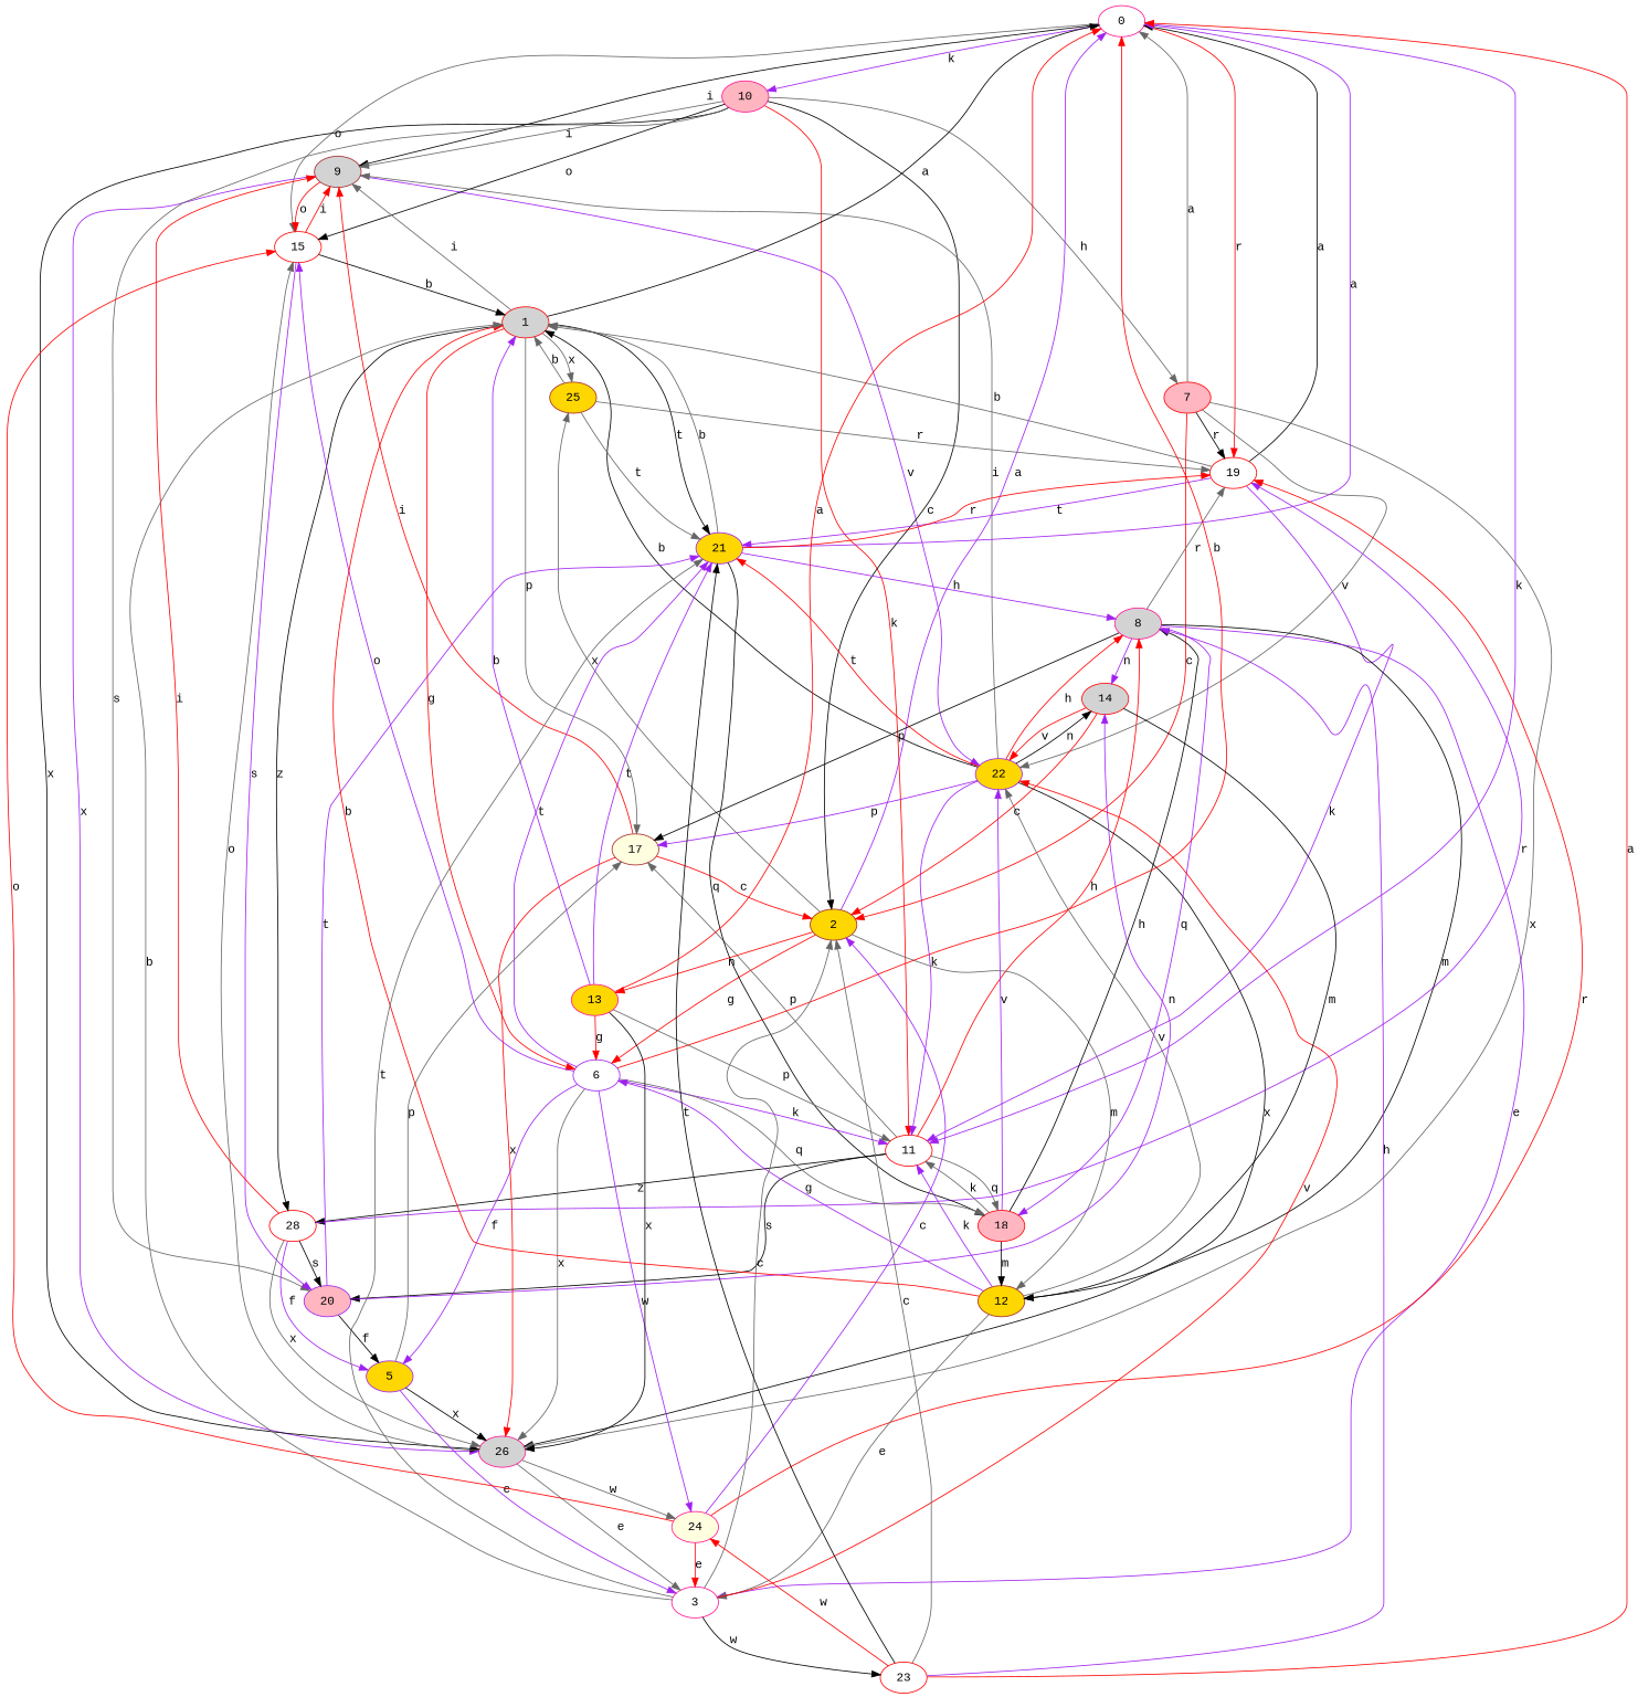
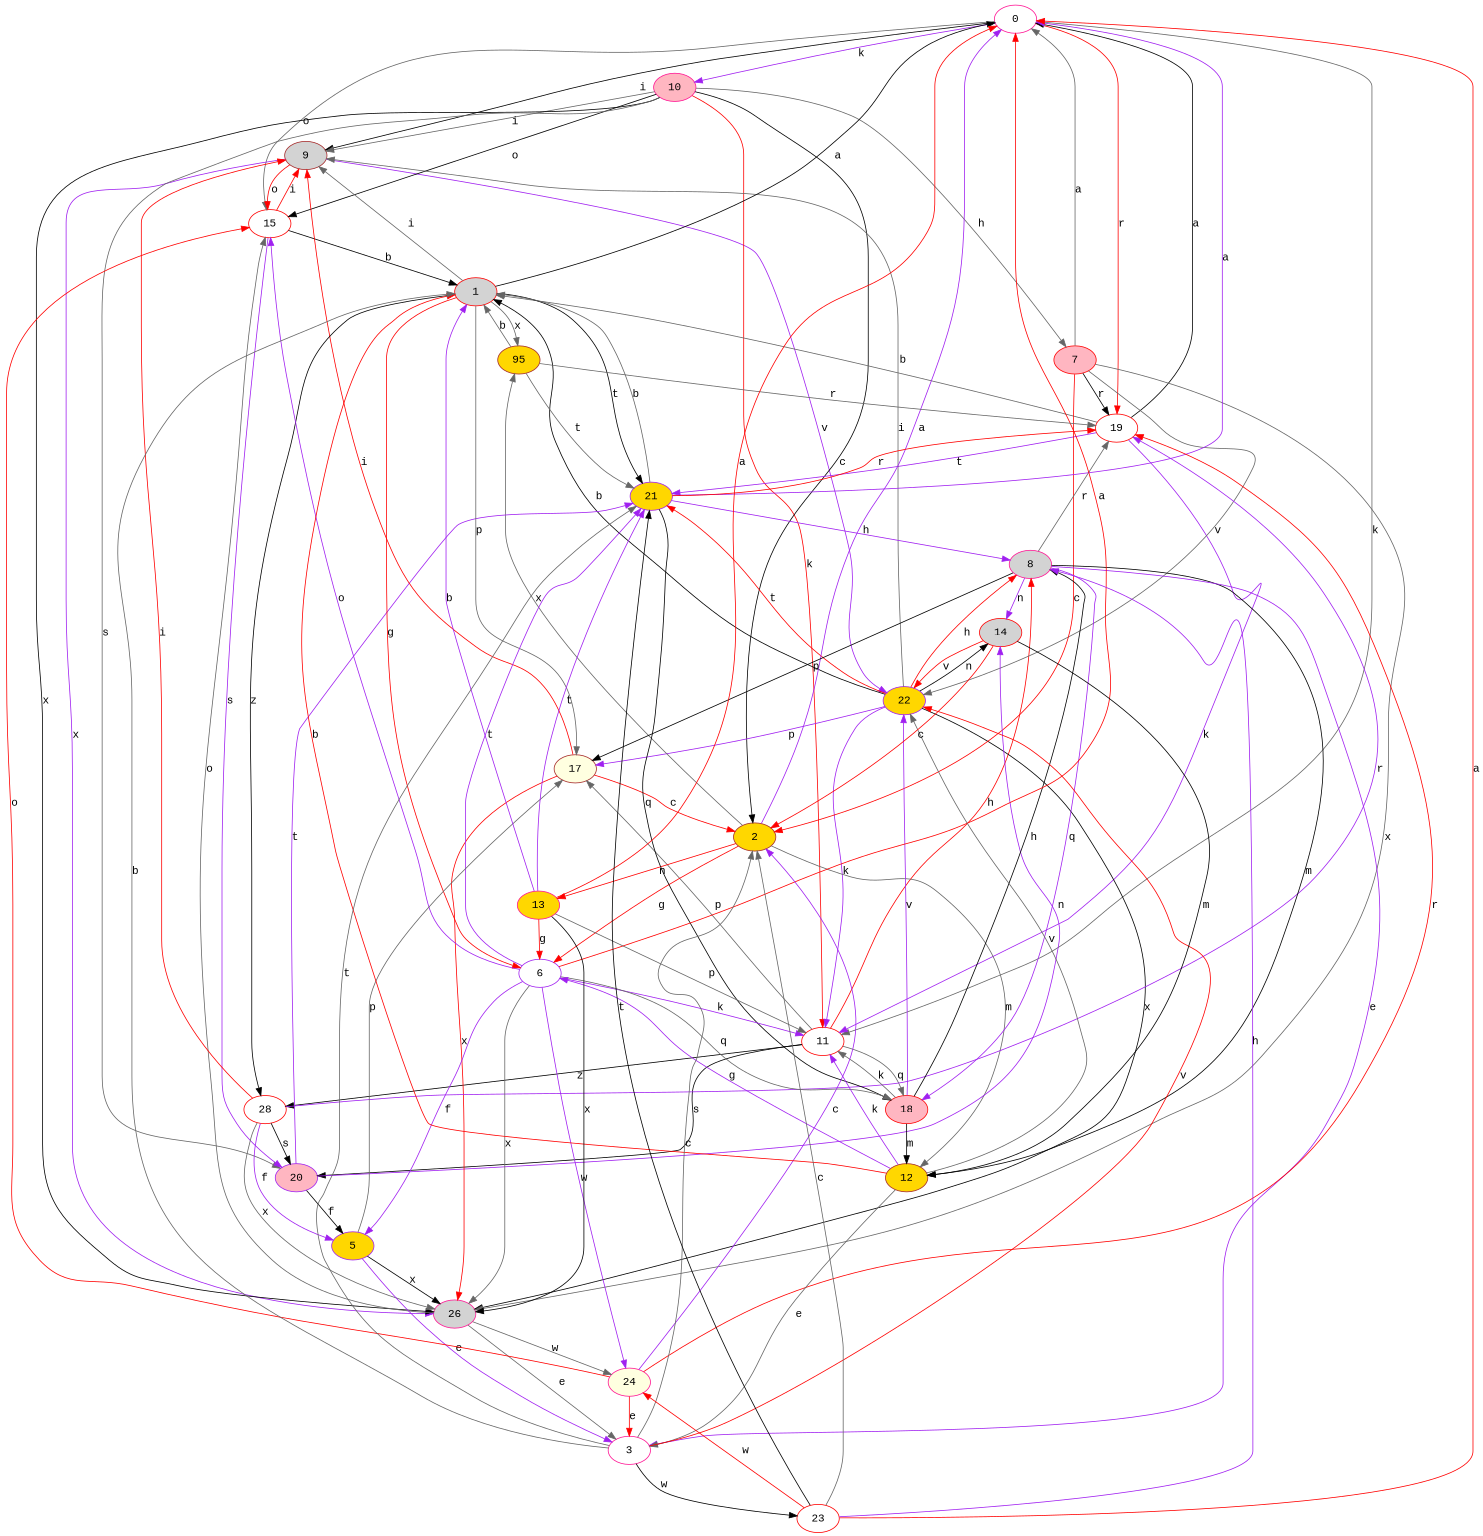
  strict digraph {
    fontname="Liberation Mono"
    node [color=red fillcolor=white fontname="Liberation Mono" style=filled]
    edge [color=gray40 fontname="Liberation Mono"]
    0 [color=deeppink]
    9 [color=brown fillcolor=lightgrey]
    10 [color=deeppink fillcolor=lightpink]
    11
    15
    19
    22 [color=purple fillcolor=gold]
    26 [color=deeppink fillcolor=lightgrey]
    2 [color=brown fillcolor=gold]
    7 [fillcolor=lightpink]
    20 [color=purple fillcolor=lightpink]
    17 [color=brown fillcolor=lightyellow]
    28
    18 [fillcolor=lightpink]
    8 [color=deeppink fillcolor=lightgrey]
    1 [fillcolor=lightgrey]
    21 [color=purple fillcolor=gold]
    6 [color=purple]
-   25 [color=brown fillcolor=gold]
+   25 [color=brown fillcolor=gold label=95]
    5 [color=purple fillcolor=gold]
    24 [color=deeppink fillcolor=lightyellow]
    12 [color=brown fillcolor=gold]
    13 [color=deeppink fillcolor=gold]
    3 [color=deeppink]
    23
    14 [fillcolor=lightgrey]
    0 -> 9 [color=black label=i]
    0 -> 10 [color=purple label=k]
-   0 -> 11 [color=purple label=k]
+   0 -> 11 [label=k]
    0 -> 15 [label=o]
    0 -> 19 [color=red label=r]
    9 -> 15 [color=red label=o]
    9 -> 22 [color=purple label=v]
    9 -> 26 [color=purple label=x]
    10 -> 9 [label=i]
    10 -> 11 [color=red label=k]
    10 -> 15 [color=black label=o]
    10 -> 26 [color=black label=x]
    10 -> 2 [color=black label=c]
    10 -> 7 [label=h]
    10 -> 20 [label=s]
    11 -> 20 [color=black label=s]
    11 -> 17 [label=p]
    11 -> 28 [color=black label=z]
    11 -> 18 [label=q]
    11 -> 8 [color=red label=h]
    15 -> 9 [color=red label=i]
    15 -> 20 [color=purple label=s]
    15 -> 1 [color=black label=b]
    19 -> 0 [color=black label=a]
    19 -> 11 [color=purple label=k]
    19 -> 1 [label=b]
    19 -> 21 [color=purple label=t]
    22 -> 9 [label=i]
    22 -> 11 [color=purple label=k]
    22 -> 26 [color=black label=x]
    22 -> 17 [color=purple label=p]
    22 -> 8 [color=red label=h]
    22 -> 1 [color=black label=b]
    22 -> 21 [color=red label=t]
    22 -> 14 [color=black label=n]
    26 -> 15 [label=o]
    26 -> 24 [label=w]
    26 -> 3 [label=e]
    2 -> 0 [color=purple label=a]
    2 -> 6 [color=red label=g]
    2 -> 25 [label=x]
    2 -> 12 [label=m]
    2 -> 13 [color=red label=n]
    7 -> 0 [label=a]
    7 -> 19 [color=black label=r]
    7 -> 22 [label=v]
    7 -> 26 [label=x]
    7 -> 2 [color=red label=c]
    20 -> 21 [color=purple label=t]
    20 -> 5 [color=black label=f]
    20 -> 14 [color=purple label=n]
    17 -> 9 [color=red label=i]
    17 -> 26 [color=red label=x]
    17 -> 2 [color=red label=c]
    28 -> 9 [color=red label=i]
    28 -> 19 [color=purple label=r]
    28 -> 26 [label=x]
    28 -> 20 [color=black label=s]
    28 -> 5 [color=purple label=f]
    18 -> 11 [label=k]
    18 -> 22 [color=purple label=v]
    18 -> 8 [color=black label=h]
    18 -> 12 [color=black label=m]
    8 -> 19 [label=r]
    8 -> 17 [color=black label=p]
    8 -> 18 [color=purple label=q]
    8 -> 12 [color=black label=m]
    8 -> 3 [color=purple label=e]
    8 -> 14 [color=purple label=n]
    1 -> 0 [color=black label=a]
    1 -> 9 [label=i]
    1 -> 17 [label=p]
    1 -> 28 [color=black label=z]
    1 -> 21 [color=black label=t]
    1 -> 6 [color=red label=g]
    1 -> 25 [label=x]
    21 -> 0 [color=purple label=a]
    21 -> 19 [color=red label=r]
    21 -> 18 [color=black label=q]
    21 -> 8 [color=purple label=h]
    21 -> 1 [label=b]
-   6 -> 0 [color=red label=b]
+   6 -> 0 [color=red label=a]
    6 -> 11 [color=purple label=k]
    6 -> 15 [color=purple label=o]
    6 -> 26 [label=x]
    6 -> 18 [label=q]
    6 -> 21 [color=purple label=t]
    6 -> 5 [color=purple label=f]
    6 -> 24 [color=purple label=w]
    25 -> 19 [label=r]
    25 -> 1 [label=b]
    25 -> 21 [label=t]
    5 -> 26 [color=black label=x]
    5 -> 17 [label=p]
    5 -> 3 [color=purple label=e]
    24 -> 15 [color=red label=o]
    24 -> 19 [color=red label=r]
    24 -> 2 [color=purple label=c]
    24 -> 3 [color=red label=e]
    12 -> 11 [color=purple label=k]
    12 -> 22 [label=v]
    12 -> 1 [color=red label=b]
    12 -> 6 [color=purple label=g]
    12 -> 3 [label=e]
    13 -> 0 [color=red label=a]
    13 -> 11 [label=p]
    13 -> 26 [color=black label=x]
    13 -> 1 [color=purple label=b]
    13 -> 21 [color=purple label=t]
    13 -> 6 [color=red label=g]
    3 -> 22 [color=red label=v]
    3 -> 2 [label=c]
    3 -> 1 [label=b]
    3 -> 21 [label=t]
    3 -> 23 [color=black label=w]
    23 -> 0 [color=red label=a]
    23 -> 2 [label=c]
    23 -> 8 [color=purple label=h]
    23 -> 21 [color=black label=t]
    23 -> 24 [color=red label=w]
    14 -> 22 [color=red label=v]
    14 -> 2 [color=red label=c]
    14 -> 12 [color=black label=m]
  }
